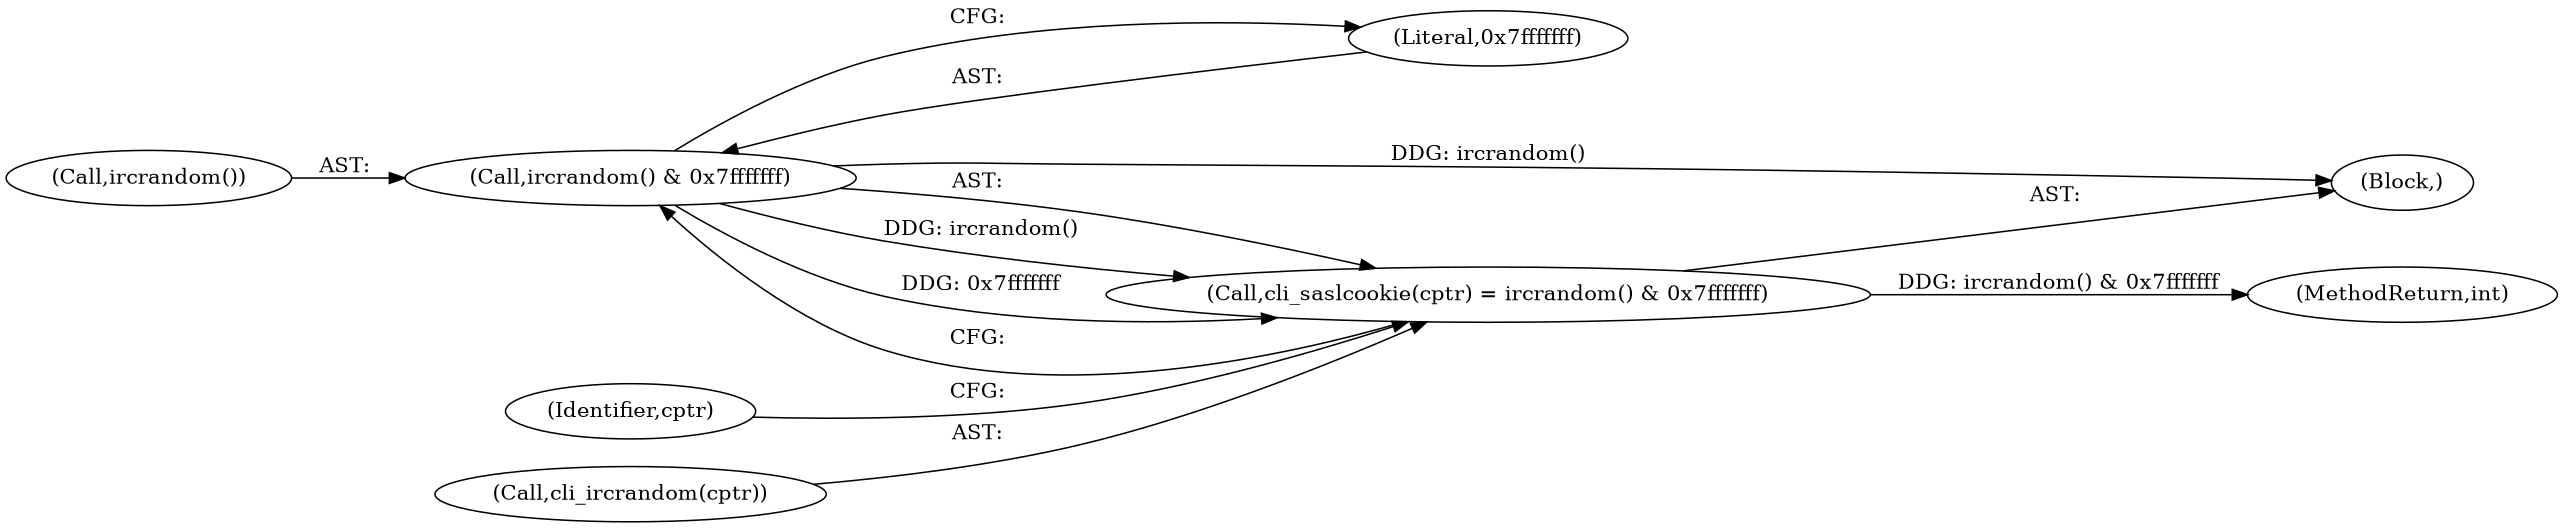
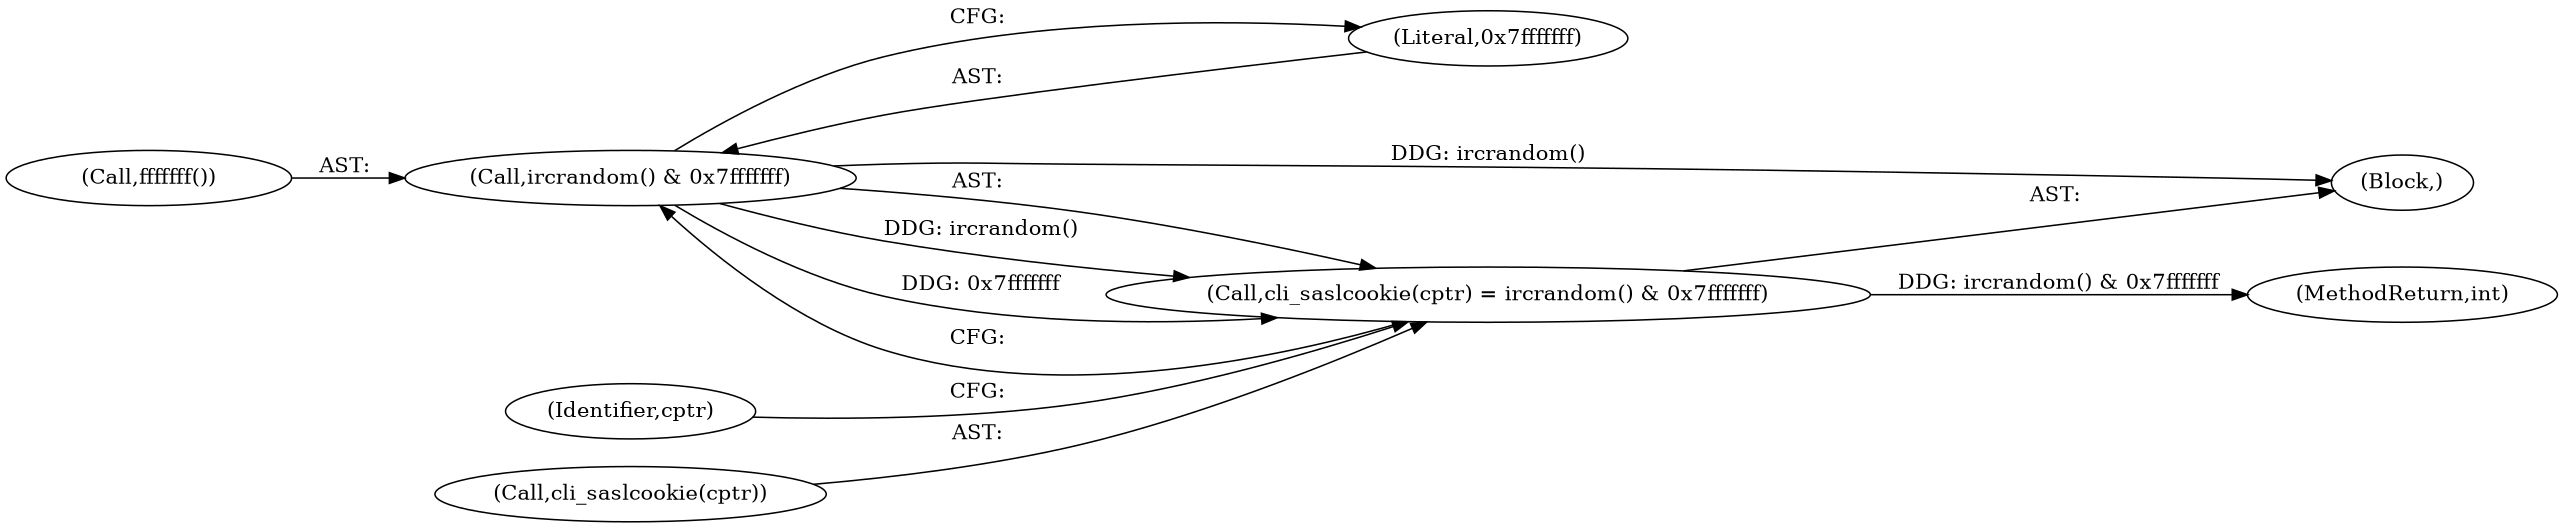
  digraph {
    rankdir=LR
    n1 [label="(Call,ircrandom() & 0x7fffffff)"]
    n2 [label="(Call,cli_saslcookie(cptr) = ircrandom() & 0x7fffffff)"]
    n3 [label="(Literal,0x7fffffff)"]
    n4 [label="(Block,)"]
    n5 [label="(MethodReturn,int)"]
-   n6 [label="(Call,ircrandom())"]
+   n6 [label="(Call,fffffff())"]
    n7 [label="(Identifier,cptr)"]
-   n8 [label="(Call,cli_ircrandom(cptr))"]
+   n8 [label="(Call,cli_saslcookie(cptr))"]
    n1 -> n2 [label="AST: "]
    n1 -> n2 [label="DDG: ircrandom()"]
    n1 -> n2 [label="DDG: 0x7fffffff"]
    n1 -> n3 [label="CFG: "]
    n1 -> n4 [label="DDG: ircrandom()"]
    n2 -> n1 [label="CFG: "]
    n2 -> n4 [label="AST: "]
    n2 -> n5 [label="DDG: ircrandom() & 0x7fffffff"]
    n3 -> n1 [label="AST: "]
    n6 -> n1 [label="AST: "]
    n7 -> n2 [label="CFG: "]
    n8 -> n2 [label="AST: "]
  }
